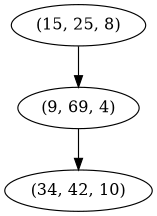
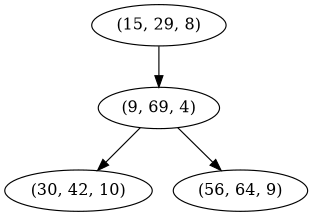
  digraph {
    "(9, 69, 4)"
-   "(34, 42, 10)"
-   "(15, 25, 8)"
+   "(34, 42, 10)" [label="(30, 42, 10)"]
+   "(56, 64, 9)"
+   "(15, 25, 8)" [label="(15, 29, 8)"]
    "(9, 69, 4)" -> "(34, 42, 10)"
+   "(9, 69, 4)" -> "(56, 64, 9)"
    "(15, 25, 8)" -> "(9, 69, 4)"
  }
